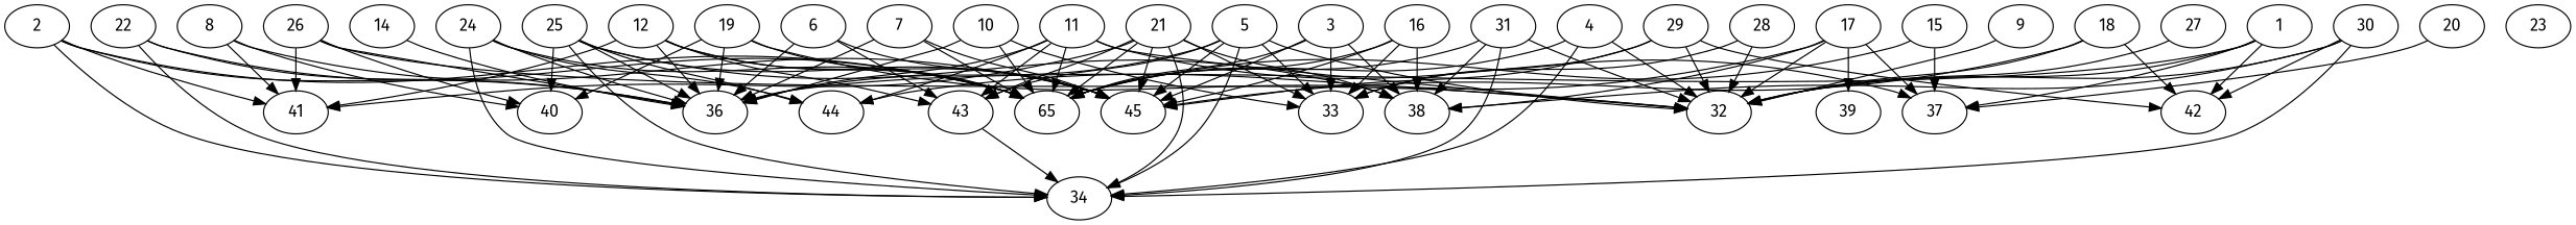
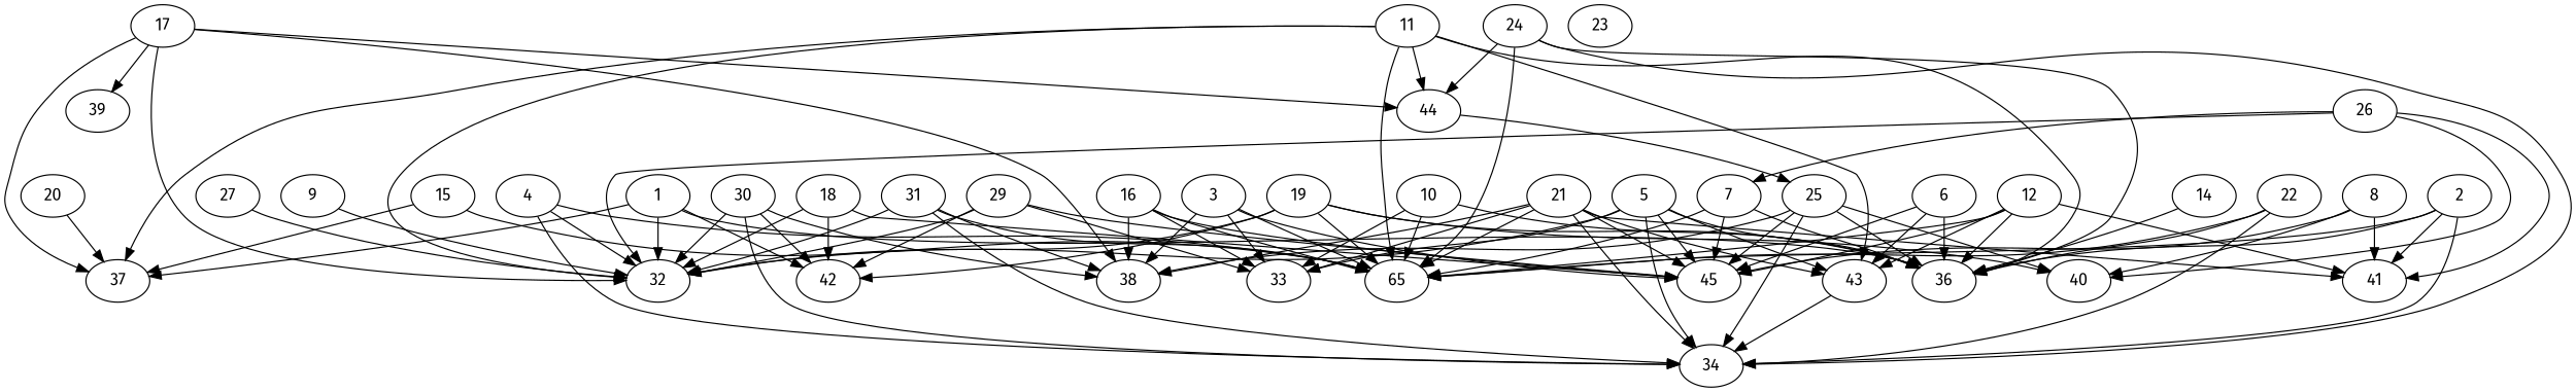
  digraph {
    fontname="Fira Sans"
    node [alpha=0.02 fontname="Fira Sans"]
    edge [fontname="Fira Sans"]
    1 [alpha=0.20 expect_size=42361856]
    32 [alpha=0.11 expect_size=34894848]
    36 [alpha=0.05 expect_size=36580352]
    37 [alpha=0.11 expect_size=30742528]
    42 [alpha=0.09 expect_size=22094848]
    2 [expect_size=48576512]
    34 [alpha=0.07 expect_size=32025600]
    n8 [expect_size=6541312 label=65]
    41 [alpha=0.05 expect_size=16939008]
    3 [alpha=0.00 expect_size=19245056]
    33 [alpha=0.19 expect_size=45671424]
    38 [alpha=0.18 expect_size=25189376]
    45 [alpha=0.03 expect_size=14548992]
    4 [alpha=0.08 expect_size=17826816]
    5 [alpha=0.00 expect_size=25417728]
    43 [expect_size=47964160]
    6 [alpha=0.14 expect_size=8213504]
    7 [alpha=0.18 expect_size=41404416]
    8 [alpha=0.03 expect_size=35267584]
    40 [alpha=0.15 expect_size=39773184]
    9 [alpha=0.14 expect_size=34371584]
    10 [alpha=0.06 expect_size=27513856]
    11 [alpha=0.11 expect_size=45893632]
    44 [alpha=0.07 expect_size=45844480]
    12 [alpha=0.15 expect_size=45151232]
    14 [alpha=0.17 expect_size=51244032]
    15 [expect_size=23270400]
    16 [alpha=0.10 expect_size=24377344]
    17 [alpha=0.15 expect_size=11290624]
    39 [alpha=0.07 expect_size=49947648]
    18 [alpha=0.14 expect_size=5861376]
    19 [alpha=0.06 expect_size=13578240]
    20 [alpha=0.16 expect_size=46663680]
    21 [alpha=0.01 expect_size=12489728]
    22 [alpha=0.05 expect_size=37587968]
    23 [alpha=0.14 expect_size=25917440]
    24 [alpha=0.09 expect_size=34764800]
    25 [alpha=0.13 expect_size=28594176]
    26 [alpha=0.18 expect_size=32935936]
    27 [alpha=0.18 expect_size=8394752]
-   28 [alpha=0.10 expect_size=43478016]
    29 [alpha=0.16 expect_size=29569024]
    30 [alpha=0.10 expect_size=43476992]
    31 [expect_size=32879616]
    1 -> 32
    1 -> 36
    1 -> 37
    1 -> 42
    2 -> 36
    2 -> 34
    2 -> n8
    2 -> 41
    3 -> n8
    3 -> 33
    3 -> 38
    3 -> 45
    4 -> 32
    4 -> 34
    4 -> n8
    5 -> 32
    5 -> 36
    5 -> 34
    5 -> 33
    5 -> 45
    5 -> 43
    43 -> 34
    6 -> 36
    6 -> 45
    6 -> 43
    7 -> 36
    7 -> n8
    7 -> 45
    8 -> 41
    8 -> 45
    8 -> 40
    9 -> 32
    10 -> 36
    10 -> n8
    10 -> 33
    11 -> 32
    11 -> 36
    11 -> 37
    11 -> n8
    11 -> 43
    11 -> 44
    12 -> 36
    12 -> n8
    12 -> 41
    12 -> 45
    12 -> 43
    14 -> 36
    15 -> 37
    15 -> n8
    16 -> n8
    16 -> 33
    16 -> 38
    16 -> 45
    17 -> 32
    17 -> 37
    17 -> 38
    17 -> 44
    17 -> 39
    18 -> 32
    18 -> 42
    18 -> 45
    19 -> 32
    19 -> 36
+   19 -> 42
    19 -> n8
    19 -> 40
    20 -> 37
    21 -> 34
    21 -> n8
    21 -> 41
    21 -> 33
    21 -> 38
    21 -> 45
    21 -> 43
    22 -> 36
    22 -> 34
    22 -> n8
    24 -> 36
    24 -> 34
    24 -> n8
    24 -> 44
    25 -> 36
    25 -> 34
    25 -> 38
    25 -> 45
    25 -> 40
-   25 -> 44
+   44 -> 25
    26 -> 32
-   26 -> 36
+   26 -> 7
    26 -> 41
    26 -> 40
    27 -> 32
-   28 -> 32
-   28 -> 33
    29 -> 32
    29 -> 42
    29 -> 33
    29 -> 45
    30 -> 32
    30 -> 42
    30 -> 34
    30 -> 38
    31 -> 32
    31 -> 34
    31 -> n8
    31 -> 38
  }
